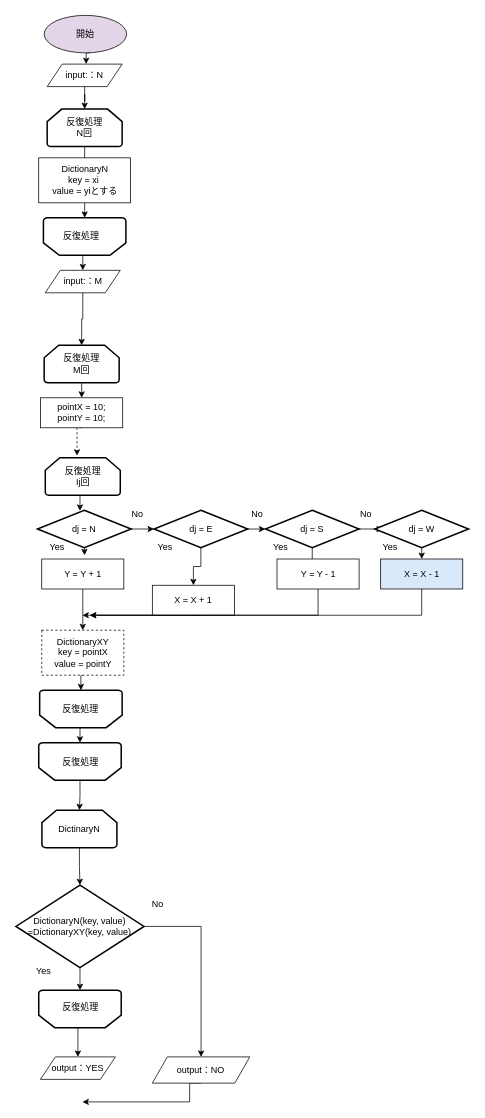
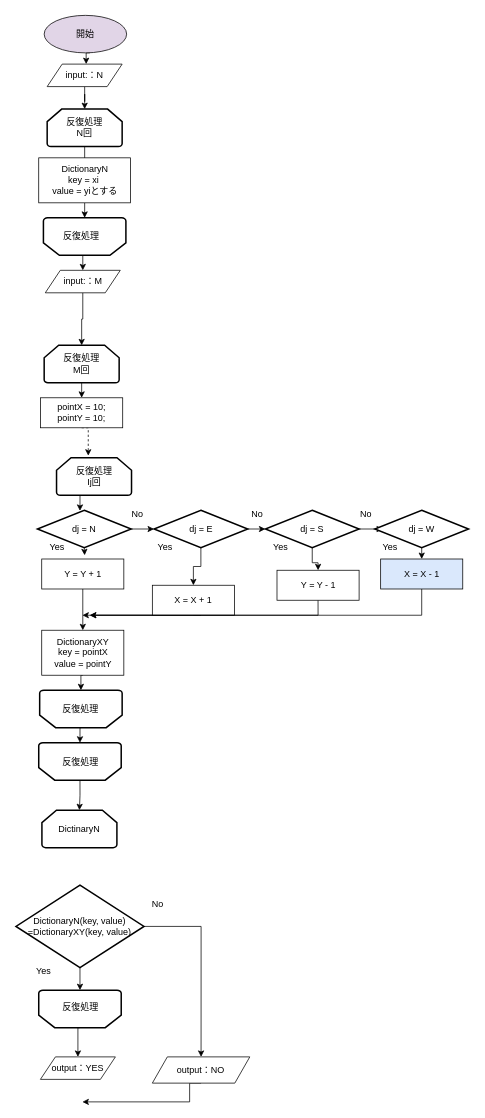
  <mxCell id="0" />
  <mxCell id="1" parent="0" />
  <mxCell id="2" style="edgeStyle=orthogonalEdgeStyle;rounded=0;orthogonalLoop=1;jettySize=auto;html=1;exitX=0.5;exitY=1;exitDx=0;exitDy=0;entryX=0.5;entryY=0;entryDx=0;entryDy=0;" edge="1" parent="1"><mxGeometry relative="1" as="geometry"><mxPoint x="119" y="70" as="sourcePoint" /><mxPoint x="114" y="85" as="targetPoint" /></mxGeometry></mxCell>
  <mxCell id="3" value="開始" style="ellipse;whiteSpace=wrap;html=1;fillColor=#e1d5e7;" parent="1" vertex="1"><mxGeometry x="58" y="20" width="110" height="50" as="geometry" /></mxCell>
  <mxCell id="4" style="edgeStyle=orthogonalEdgeStyle;rounded=0;orthogonalLoop=1;jettySize=auto;html=1;exitX=0.5;exitY=1;exitDx=0;exitDy=0;" edge="1" parent="1" source="5" target="7"><mxGeometry relative="1" as="geometry" /></mxCell>
  <mxCell id="5" value="input:：N" style="shape=parallelogram;perimeter=parallelogramPerimeter;whiteSpace=wrap;html=1;fixedSize=1;" parent="1" vertex="1"><mxGeometry x="62" y="85" width="100" height="30" as="geometry" /></mxCell>
  <mxCell id="6" style="edgeStyle=orthogonalEdgeStyle;rounded=0;orthogonalLoop=1;jettySize=auto;html=1;exitX=0.5;exitY=1;exitDx=0;exitDy=0;exitPerimeter=0;" edge="1" parent="1" source="7" target="12"><mxGeometry relative="1" as="geometry" /></mxCell>
  <mxCell id="7" value="反復処理&lt;br&gt;N回" style="strokeWidth=2;html=1;shape=mxgraph.flowchart.loop_limit;whiteSpace=wrap;" vertex="1" parent="1"><mxGeometry x="62" y="145" width="100" height="50" as="geometry" /></mxCell>
  <mxCell id="8" style="edgeStyle=orthogonalEdgeStyle;rounded=0;orthogonalLoop=1;jettySize=auto;html=1;exitX=0.5;exitY=0;exitDx=0;exitDy=0;exitPerimeter=0;entryX=0.5;entryY=0;entryDx=0;entryDy=0;" edge="1" parent="1" source="9" target="14"><mxGeometry relative="1" as="geometry" /></mxCell>
  <mxCell id="9" value="" style="strokeWidth=2;shape=mxgraph.flowchart.loop_limit;rotation=-180;direction=east;align=center;horizontal=1;whiteSpace=wrap;html=1;" vertex="1" parent="1"><mxGeometry x="57" y="290" width="110" height="50" as="geometry" /></mxCell>
  <mxCell id="10" value="反復処理" style="text;html=1;align=center;verticalAlign=middle;resizable=0;points=[];autosize=1;strokeColor=none;fillColor=none;" vertex="1" parent="1"><mxGeometry x="72" y="300" width="70" height="30" as="geometry" /></mxCell>
  <mxCell id="11" style="edgeStyle=orthogonalEdgeStyle;rounded=0;orthogonalLoop=1;jettySize=auto;html=1;exitX=0.5;exitY=1;exitDx=0;exitDy=0;entryX=0.5;entryY=1;entryDx=0;entryDy=0;entryPerimeter=0;" edge="1" parent="1" source="12" target="9"><mxGeometry relative="1" as="geometry" /></mxCell>
  <mxCell id="12" value="DictionaryN&lt;br&gt;key = xi&amp;nbsp;&lt;br&gt;value = yiとする" style="rounded=0;whiteSpace=wrap;html=1;" vertex="1" parent="1"><mxGeometry x="50.75" y="210" width="122.5" height="60" as="geometry" /></mxCell>
  <mxCell id="13" style="edgeStyle=orthogonalEdgeStyle;rounded=0;orthogonalLoop=1;jettySize=auto;html=1;exitX=0.5;exitY=1;exitDx=0;exitDy=0;" edge="1" parent="1" source="14" target="16"><mxGeometry relative="1" as="geometry" /></mxCell>
  <mxCell id="14" value="input:：M" style="shape=parallelogram;perimeter=parallelogramPerimeter;whiteSpace=wrap;html=1;fixedSize=1;" vertex="1" parent="1"><mxGeometry x="59.5" y="360" width="100" height="30" as="geometry" /></mxCell>
  <mxCell id="15" style="edgeStyle=orthogonalEdgeStyle;rounded=0;orthogonalLoop=1;jettySize=auto;html=1;exitX=0.5;exitY=1;exitDx=0;exitDy=0;exitPerimeter=0;entryX=0.5;entryY=0;entryDx=0;entryDy=0;" edge="1" parent="1" source="16" target="21"><mxGeometry relative="1" as="geometry" /></mxCell>
  <mxCell id="16" value="反復処理&lt;br&gt;M回" style="strokeWidth=2;html=1;shape=mxgraph.flowchart.loop_limit;whiteSpace=wrap;" vertex="1" parent="1"><mxGeometry x="58" y="460" width="100" height="50" as="geometry" /></mxCell>
  <mxCell id="17" style="edgeStyle=orthogonalEdgeStyle;rounded=0;orthogonalLoop=1;jettySize=auto;html=1;exitX=0.5;exitY=0;exitDx=0;exitDy=0;exitPerimeter=0;entryX=0.5;entryY=1;entryDx=0;entryDy=0;entryPerimeter=0;" edge="1" parent="1" source="18" target="25"><mxGeometry relative="1" as="geometry" /></mxCell>
  <mxCell id="18" value="" style="strokeWidth=2;shape=mxgraph.flowchart.loop_limit;rotation=-180;direction=east;align=center;horizontal=1;whiteSpace=wrap;html=1;" vertex="1" parent="1"><mxGeometry x="52" y="920" width="110" height="50" as="geometry" /></mxCell>
  <mxCell id="19" value="反復処理" style="text;html=1;align=center;verticalAlign=middle;resizable=0;points=[];autosize=1;strokeColor=none;fillColor=none;" vertex="1" parent="1"><mxGeometry x="70.75" y="930" width="70" height="30" as="geometry" /></mxCell>
  <mxCell id="20" style="edgeStyle=orthogonalEdgeStyle;rounded=0;orthogonalLoop=1;jettySize=auto;html=1;exitX=0.5;exitY=1;exitDx=0;exitDy=0;entryX=0.423;entryY=-0.056;entryDx=0;entryDy=0;entryPerimeter=0;dashed=1;" edge="1" parent="1" source="21" target="23"><mxGeometry relative="1" as="geometry" /></mxCell>
  <mxCell id="21" value="pointX = 10;&lt;br&gt;pointY = 10;" style="rounded=0;whiteSpace=wrap;html=1;" vertex="1" parent="1"><mxGeometry x="53.25" y="530" width="109.5" height="40" as="geometry" /></mxCell>
  <mxCell id="22" style="edgeStyle=orthogonalEdgeStyle;rounded=0;orthogonalLoop=1;jettySize=auto;html=1;exitX=0.5;exitY=1;exitDx=0;exitDy=0;exitPerimeter=0;entryX=0.454;entryY=0.016;entryDx=0;entryDy=0;entryPerimeter=0;" edge="1" parent="1" source="23" target="31"><mxGeometry relative="1" as="geometry" /></mxCell>
- <mxCell id="23" value="反復処理&lt;br&gt;Ij回" style="strokeWidth=2;html=1;shape=mxgraph.flowchart.loop_limit;whiteSpace=wrap;" vertex="1" parent="1"><mxGeometry x="59.5" y="610" width="100" height="50" as="geometry" /></mxCell>
+ <mxCell id="23" value="反復処理&lt;br&gt;Ij回" style="strokeWidth=2;html=1;shape=mxgraph.flowchart.loop_limit;whiteSpace=wrap;" vertex="1" parent="1"><mxGeometry x="74.5" y="610" width="100" height="50" as="geometry" /></mxCell>
  <mxCell id="24" style="edgeStyle=orthogonalEdgeStyle;rounded=0;orthogonalLoop=1;jettySize=auto;html=1;exitX=0.5;exitY=0;exitDx=0;exitDy=0;exitPerimeter=0;" edge="1" parent="1" source="25" target="56"><mxGeometry relative="1" as="geometry" /></mxCell>
  <mxCell id="25" value="" style="strokeWidth=2;shape=mxgraph.flowchart.loop_limit;rotation=-180;direction=east;align=center;horizontal=1;whiteSpace=wrap;html=1;" vertex="1" parent="1"><mxGeometry x="50.75" y="990" width="110" height="50" as="geometry" /></mxCell>
  <mxCell id="26" value="反復処理" style="text;html=1;align=center;verticalAlign=middle;resizable=0;points=[];autosize=1;strokeColor=none;fillColor=none;" vertex="1" parent="1"><mxGeometry x="70.75" y="1001" width="70" height="30" as="geometry" /></mxCell>
  <mxCell id="27" style="edgeStyle=orthogonalEdgeStyle;rounded=0;orthogonalLoop=1;jettySize=auto;html=1;exitX=0.5;exitY=1;exitDx=0;exitDy=0;entryX=0.5;entryY=1;entryDx=0;entryDy=0;entryPerimeter=0;" edge="1" parent="1" source="28" target="18"><mxGeometry relative="1" as="geometry" /></mxCell>
- <mxCell id="28" value="DictionaryXY&lt;br&gt;key = pointX&lt;br&gt;value = pointY" style="rounded=0;whiteSpace=wrap;html=1;dashed=1;" vertex="1" parent="1"><mxGeometry x="54.75" y="840" width="109.5" height="60" as="geometry" /></mxCell>
+ <mxCell id="28" value="DictionaryXY&lt;br&gt;key = pointX&lt;br&gt;value = pointY" style="rounded=0;whiteSpace=wrap;html=1;" vertex="1" parent="1"><mxGeometry x="54.75" y="840" width="109.5" height="60" as="geometry" /></mxCell>
  <mxCell id="29" style="edgeStyle=orthogonalEdgeStyle;rounded=0;orthogonalLoop=1;jettySize=auto;html=1;exitX=0.5;exitY=1;exitDx=0;exitDy=0;exitPerimeter=0;" edge="1" parent="1" source="31"><mxGeometry relative="1" as="geometry"><mxPoint x="112" y="740" as="targetPoint" /></mxGeometry></mxCell>
  <mxCell id="30" style="edgeStyle=orthogonalEdgeStyle;rounded=0;orthogonalLoop=1;jettySize=auto;html=1;exitX=1;exitY=0.5;exitDx=0;exitDy=0;exitPerimeter=0;entryX=0;entryY=0.5;entryDx=0;entryDy=0;entryPerimeter=0;" edge="1" parent="1" source="31" target="38"><mxGeometry relative="1" as="geometry" /></mxCell>
  <mxCell id="31" value="dj = N" style="strokeWidth=2;html=1;shape=mxgraph.flowchart.decision;whiteSpace=wrap;" vertex="1" parent="1"><mxGeometry x="49" y="680" width="125" height="50" as="geometry" /></mxCell>
  <mxCell id="32" style="edgeStyle=orthogonalEdgeStyle;rounded=0;orthogonalLoop=1;jettySize=auto;html=1;exitX=0.5;exitY=1;exitDx=0;exitDy=0;entryX=0.5;entryY=0;entryDx=0;entryDy=0;" edge="1" parent="1" source="33" target="28"><mxGeometry relative="1" as="geometry" /></mxCell>
  <mxCell id="33" value="Y = Y + 1" style="rounded=0;whiteSpace=wrap;html=1;" vertex="1" parent="1"><mxGeometry x="54.75" y="745" width="109.5" height="40" as="geometry" /></mxCell>
  <mxCell id="34" value="Yes" style="text;html=1;resizable=0;autosize=1;align=center;verticalAlign=middle;points=[];fillColor=none;strokeColor=none;rounded=0;" vertex="1" parent="1"><mxGeometry x="54.75" y="715" width="40" height="30" as="geometry" /></mxCell>
  <mxCell id="35" value="No" style="text;html=1;resizable=0;autosize=1;align=center;verticalAlign=middle;points=[];fillColor=none;strokeColor=none;rounded=0;" vertex="1" parent="1"><mxGeometry x="162" y="670" width="40" height="30" as="geometry" /></mxCell>
  <mxCell id="36" style="edgeStyle=orthogonalEdgeStyle;rounded=0;orthogonalLoop=1;jettySize=auto;html=1;exitX=1;exitY=0.5;exitDx=0;exitDy=0;exitPerimeter=0;entryX=0;entryY=0.5;entryDx=0;entryDy=0;entryPerimeter=0;" edge="1" parent="1" source="38" target="41"><mxGeometry relative="1" as="geometry" /></mxCell>
  <mxCell id="37" style="edgeStyle=orthogonalEdgeStyle;rounded=0;orthogonalLoop=1;jettySize=auto;html=1;exitX=0.5;exitY=1;exitDx=0;exitDy=0;exitPerimeter=0;entryX=0.5;entryY=0;entryDx=0;entryDy=0;" edge="1" parent="1" source="38" target="45"><mxGeometry relative="1" as="geometry" /></mxCell>
  <mxCell id="38" value="dj = E" style="strokeWidth=2;html=1;shape=mxgraph.flowchart.decision;whiteSpace=wrap;" vertex="1" parent="1"><mxGeometry x="204.5" y="680" width="125" height="50" as="geometry" /></mxCell>
  <mxCell id="39" style="edgeStyle=orthogonalEdgeStyle;rounded=0;orthogonalLoop=1;jettySize=auto;html=1;exitX=1;exitY=0.5;exitDx=0;exitDy=0;exitPerimeter=0;entryX=0.086;entryY=0.496;entryDx=0;entryDy=0;entryPerimeter=0;" edge="1" parent="1" source="41" target="43"><mxGeometry relative="1" as="geometry" /></mxCell>
  <mxCell id="40" style="edgeStyle=orthogonalEdgeStyle;rounded=0;orthogonalLoop=1;jettySize=auto;html=1;exitX=0.5;exitY=1;exitDx=0;exitDy=0;exitPerimeter=0;" edge="1" parent="1" source="41" target="47"><mxGeometry relative="1" as="geometry" /></mxCell>
  <mxCell id="41" value="dj = S" style="strokeWidth=2;html=1;shape=mxgraph.flowchart.decision;whiteSpace=wrap;" vertex="1" parent="1"><mxGeometry x="353" y="680" width="125" height="50" as="geometry" /></mxCell>
  <mxCell id="42" style="edgeStyle=orthogonalEdgeStyle;rounded=0;orthogonalLoop=1;jettySize=auto;html=1;exitX=0.5;exitY=1;exitDx=0;exitDy=0;exitPerimeter=0;entryX=0.5;entryY=0;entryDx=0;entryDy=0;" edge="1" parent="1" source="43" target="49"><mxGeometry relative="1" as="geometry" /></mxCell>
  <mxCell id="43" value="dj = W" style="strokeWidth=2;html=1;shape=mxgraph.flowchart.decision;whiteSpace=wrap;" vertex="1" parent="1"><mxGeometry x="499" y="680" width="125" height="50" as="geometry" /></mxCell>
  <mxCell id="44" style="edgeStyle=orthogonalEdgeStyle;rounded=0;orthogonalLoop=1;jettySize=auto;html=1;exitX=0.5;exitY=1;exitDx=0;exitDy=0;" edge="1" parent="1" source="45"><mxGeometry relative="1" as="geometry"><mxPoint x="109" y="820" as="targetPoint" /><Array as="points"><mxPoint x="267" y="820" /></Array></mxGeometry></mxCell>
  <mxCell id="45" value="X = X + 1" style="rounded=0;whiteSpace=wrap;html=1;" vertex="1" parent="1"><mxGeometry x="202.25" y="780" width="109.5" height="40" as="geometry" /></mxCell>
  <mxCell id="46" style="edgeStyle=orthogonalEdgeStyle;rounded=0;orthogonalLoop=1;jettySize=auto;html=1;exitX=0.5;exitY=1;exitDx=0;exitDy=0;" edge="1" parent="1" source="47"><mxGeometry relative="1" as="geometry"><mxPoint x="119" y="820" as="targetPoint" /><Array as="points"><mxPoint x="423" y="820" /></Array></mxGeometry></mxCell>
- <mxCell id="47" value="Y = Y - 1" style="rounded=0;whiteSpace=wrap;html=1;" vertex="1" parent="1"><mxGeometry x="368.5" y="745" width="109.5" height="40" as="geometry" /></mxCell>
+ <mxCell id="47" value="Y = Y - 1" style="rounded=0;whiteSpace=wrap;html=1;" vertex="1" parent="1"><mxGeometry x="368.5" y="760" width="109.5" height="40" as="geometry" /></mxCell>
  <mxCell id="48" style="edgeStyle=orthogonalEdgeStyle;rounded=0;orthogonalLoop=1;jettySize=auto;html=1;exitX=0.5;exitY=1;exitDx=0;exitDy=0;" edge="1" parent="1" source="49"><mxGeometry relative="1" as="geometry"><mxPoint x="119" y="820" as="targetPoint" /><Array as="points"><mxPoint x="562" y="820" /></Array></mxGeometry></mxCell>
  <mxCell id="49" value="X = X - 1" style="rounded=0;whiteSpace=wrap;html=1;fillColor=#dae8fc;" vertex="1" parent="1"><mxGeometry x="506.75" y="745" width="109.5" height="40" as="geometry" /></mxCell>
  <mxCell id="50" value="Yes" style="text;html=1;resizable=0;autosize=1;align=center;verticalAlign=middle;points=[];fillColor=none;strokeColor=none;rounded=0;" vertex="1" parent="1"><mxGeometry x="199" y="715" width="40" height="30" as="geometry" /></mxCell>
  <mxCell id="51" value="Yes" style="text;html=1;resizable=0;autosize=1;align=center;verticalAlign=middle;points=[];fillColor=none;strokeColor=none;rounded=0;" vertex="1" parent="1"><mxGeometry x="353" y="715" width="40" height="30" as="geometry" /></mxCell>
  <mxCell id="52" value="Yes" style="text;html=1;resizable=0;autosize=1;align=center;verticalAlign=middle;points=[];fillColor=none;strokeColor=none;rounded=0;" vertex="1" parent="1"><mxGeometry x="499" y="715" width="40" height="30" as="geometry" /></mxCell>
  <mxCell id="53" value="No" style="text;html=1;resizable=0;autosize=1;align=center;verticalAlign=middle;points=[];fillColor=none;strokeColor=none;rounded=0;" vertex="1" parent="1"><mxGeometry x="466.75" y="670" width="40" height="30" as="geometry" /></mxCell>
  <mxCell id="54" value="No" style="text;html=1;resizable=0;autosize=1;align=center;verticalAlign=middle;points=[];fillColor=none;strokeColor=none;rounded=0;" vertex="1" parent="1"><mxGeometry x="321.75" y="670" width="40" height="30" as="geometry" /></mxCell>
- <mxCell id="55" style="edgeStyle=orthogonalEdgeStyle;rounded=0;orthogonalLoop=1;jettySize=auto;html=1;exitX=0.5;exitY=1;exitDx=0;exitDy=0;exitPerimeter=0;entryX=0.5;entryY=0;entryDx=0;entryDy=0;entryPerimeter=0;" edge="1" parent="1" source="56" target="62"><mxGeometry relative="1" as="geometry" /></mxCell>
  <mxCell id="56" value="DictinaryN" style="strokeWidth=2;html=1;shape=mxgraph.flowchart.loop_limit;whiteSpace=wrap;" vertex="1" parent="1"><mxGeometry x="55" y="1080" width="100" height="50" as="geometry" /></mxCell>
  <mxCell id="57" style="edgeStyle=orthogonalEdgeStyle;rounded=0;orthogonalLoop=1;jettySize=auto;html=1;exitX=0.5;exitY=0;exitDx=0;exitDy=0;exitPerimeter=0;entryX=0.5;entryY=0;entryDx=0;entryDy=0;" edge="1" parent="1" source="58" target="63"><mxGeometry relative="1" as="geometry" /></mxCell>
  <mxCell id="58" value="" style="strokeWidth=2;shape=mxgraph.flowchart.loop_limit;rotation=-180;direction=east;align=center;horizontal=1;whiteSpace=wrap;html=1;" vertex="1" parent="1"><mxGeometry x="50.76" y="1320" width="110" height="50" as="geometry" /></mxCell>
  <mxCell id="59" value="反復処理" style="text;html=1;align=center;verticalAlign=middle;resizable=0;points=[];autosize=1;strokeColor=none;fillColor=none;" vertex="1" parent="1"><mxGeometry x="70.76" y="1328" width="70" height="30" as="geometry" /></mxCell>
  <mxCell id="60" style="edgeStyle=orthogonalEdgeStyle;rounded=0;orthogonalLoop=1;jettySize=auto;html=1;exitX=0.5;exitY=1;exitDx=0;exitDy=0;exitPerimeter=0;entryX=0.5;entryY=1;entryDx=0;entryDy=0;entryPerimeter=0;" edge="1" parent="1" source="62" target="58"><mxGeometry relative="1" as="geometry" /></mxCell>
  <mxCell id="61" style="edgeStyle=orthogonalEdgeStyle;rounded=0;orthogonalLoop=1;jettySize=auto;html=1;exitX=1;exitY=0.5;exitDx=0;exitDy=0;exitPerimeter=0;entryX=0.5;entryY=0;entryDx=0;entryDy=0;" edge="1" parent="1" source="62" target="65"><mxGeometry relative="1" as="geometry" /></mxCell>
  <mxCell id="62" value="DictionaryN(key, value)&lt;br&gt;=DictionaryXY(key, value)" style="strokeWidth=2;html=1;shape=mxgraph.flowchart.decision;whiteSpace=wrap;" vertex="1" parent="1"><mxGeometry x="20.38" y="1180" width="170.75" height="110" as="geometry" /></mxCell>
  <mxCell id="63" value="output：YES" style="shape=parallelogram;perimeter=parallelogramPerimeter;whiteSpace=wrap;html=1;fixedSize=1;" vertex="1" parent="1"><mxGeometry x="53" y="1409" width="100" height="30" as="geometry" /></mxCell>
  <mxCell id="64" style="edgeStyle=orthogonalEdgeStyle;rounded=0;orthogonalLoop=1;jettySize=auto;html=1;exitX=0.5;exitY=1;exitDx=0;exitDy=0;" edge="1" parent="1" source="65"><mxGeometry relative="1" as="geometry"><mxPoint x="109" y="1469" as="targetPoint" /><Array as="points"><mxPoint x="252" y="1469" /></Array></mxGeometry></mxCell>
  <mxCell id="65" value="output：NO" style="shape=parallelogram;perimeter=parallelogramPerimeter;whiteSpace=wrap;html=1;fixedSize=1;" vertex="1" parent="1"><mxGeometry x="202.25" y="1409" width="130" height="35" as="geometry" /></mxCell>
  <mxCell id="66" value="No" style="text;html=1;resizable=0;autosize=1;align=center;verticalAlign=middle;points=[];fillColor=none;strokeColor=none;rounded=0;" vertex="1" parent="1"><mxGeometry x="189" y="1190" width="40" height="30" as="geometry" /></mxCell>
  <mxCell id="67" value="Yes" style="text;html=1;resizable=0;autosize=1;align=center;verticalAlign=middle;points=[];fillColor=none;strokeColor=none;rounded=0;" vertex="1" parent="1"><mxGeometry x="37" y="1280" width="40" height="30" as="geometry" /></mxCell>
